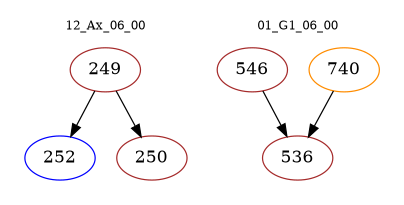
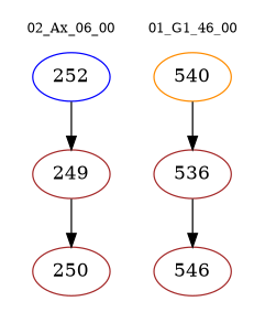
  digraph {
    node [color=brown]
    edge [color=black]
    n1 [label=249]
    n2 [color=blue label=252]
    n3 [label=250]
    n4 [label=536]
-   n5 [color=darkorange label=740]
+   n5 [color=darkorange label=540]
    n6 [label=546]
    subgraph cluster_1 {
      color=white
      fontsize=10
-     label="12_Ax_06_00"
+     label="02_Ax_06_00"
      n1
      n2
      n3
    }
    subgraph cluster_2 {
      color=white
      fontsize=10
-     label="01_G1_06_00"
+     label="01_G1_46_00"
      n4
      n5
      n6
    }
-   n1 -> n2
+   n2 -> n1
    n1 -> n3
-   n6 -> n4
+   n4 -> n6
    n5 -> n4
  }
